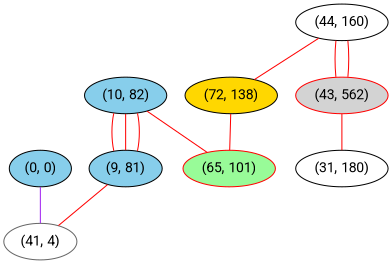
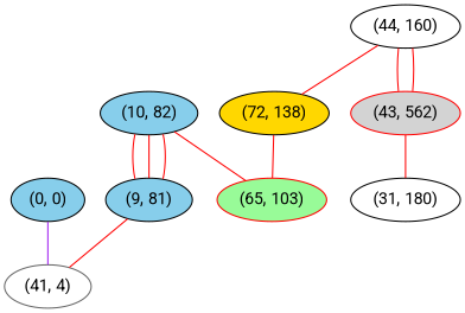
  graph {
    fontname=Roboto
    node [color=black fillcolor=skyblue fontname=Roboto style=filled]
    edge [color=red fontname=Roboto weight=1]
    "(0, 0)"
    "(41, 4)" [color=gray40 fillcolor=white]
    n3 [color=red fillcolor=lightgrey label="(43, 562)"]
    "(44, 160)" [fillcolor=white]
    "(72, 138)" [fillcolor=gold]
    "(31, 180)" [fillcolor=white]
-   "(65, 101)" [color=red fillcolor=palegreen]
+   "(65, 101)" [color=red fillcolor=palegreen label="(65, 103)"]
    "(10, 82)"
    "(9, 81)"
    "(0, 0)" -- "(41, 4)" [color=purple weight=4]
    n3 -- "(31, 180)"
    "(44, 160)" -- n3
    "(44, 160)" -- n3
    "(44, 160)" -- "(72, 138)"
    "(72, 138)" -- "(65, 101)"
    "(10, 82)" -- "(65, 101)"
    "(10, 82)" -- "(9, 81)"
    "(10, 82)" -- "(9, 81)"
    "(10, 82)" -- "(9, 81)"
    "(9, 81)" -- "(41, 4)"
  }
